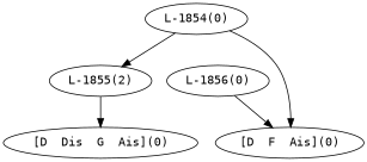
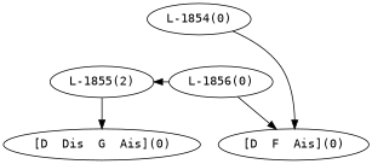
  digraph {
    fontname="DejaVu Sans Mono"
    node [fontname="DejaVu Sans Mono"]
    edge [fontname="DejaVu Sans Mono"]
    "L-1854(0)"
    n2 [label="L-1855(2)"]
    "L-1856(0)"
    "[D  Dis  G  Ais](0)"
    "[D  F  Ais](0)"
    subgraph sub_1 {
      rank=min
      "L-1854(0)"
    }
    subgraph sub_2 {
      rank=same
      n2
      "L-1856(0)"
    }
    subgraph sub_3 {
      rank=max
      "[D  Dis  G  Ais](0)"
      "[D  F  Ais](0)"
    }
-   "L-1854(0)" -> n2
+   "L-1856(0)" -> n2
    "L-1854(0)" -> "[D  F  Ais](0)"
    n2 -> "[D  Dis  G  Ais](0)"
    "L-1856(0)" -> "[D  F  Ais](0)"
  }
